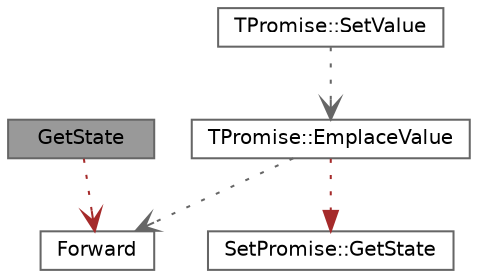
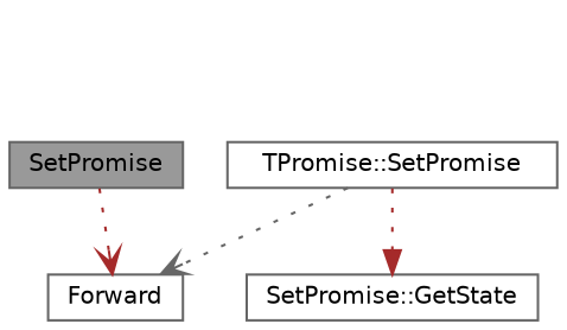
  digraph {
    rankdir=TB
    node [color=grey40 fillcolor=white fontname=Helvetica fontsize=10 shape=box style=filled]
    edge [arrowhead=vee color=brown fontname=Helvetica fontsize=10 labelfontname=Helvetica labelfontsize=10 style=dotted]
-   n1 [color=gray40 fillcolor=grey60 fontcolor=black height=0.2 label=GetState width=0.4]
+   n1 [color=gray40 fillcolor=grey60 fontcolor=black height=0.2 label=SetPromise width=0.4]
    n2 [height=0.2 label=Forward width=0.4]
-   n3 [height=0.2 label="TPromise::SetValue" width=0.4]
-   n4 [height=0.2 label="TPromise::EmplaceValue" width=0.4]
+   n4 [height=0.2 label="TPromise::SetPromise" width=0.4]
    n5 [height=0.2 label="SetPromise::GetState" width=0.4]
    n1 -> n2
-   n3 -> n4 [color=gray40]
    n4 -> n2 [color=gray40]
    n4 -> n5 [arrowhead=normal]
  }
